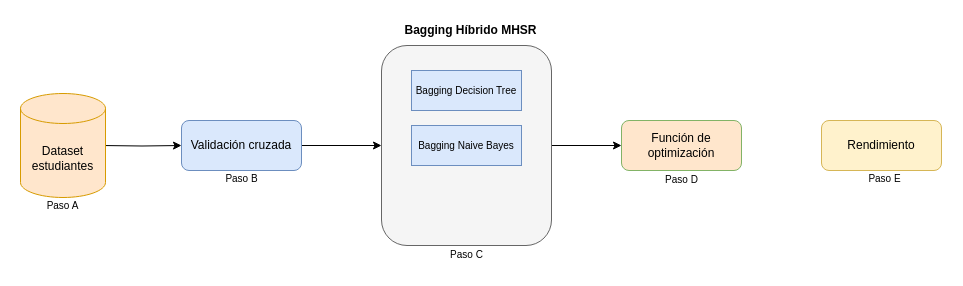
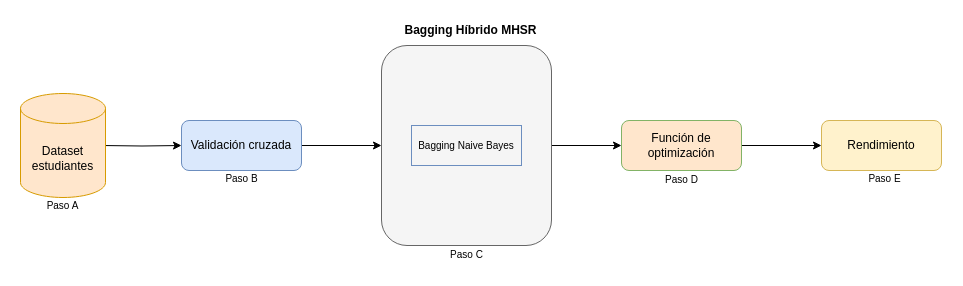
  <mxCell id="0" />
  <mxCell id="1" parent="0" />
  <mxCell id="2" style="edgeStyle=orthogonalEdgeStyle;rounded=0;orthogonalLoop=1;jettySize=auto;html=1;" parent="1" target="4" edge="1"><mxGeometry relative="1" as="geometry"><mxPoint x="181" y="150" as="targetPoint" /><mxPoint x="101" y="145" as="sourcePoint" /></mxGeometry></mxCell>
  <mxCell id="3" style="edgeStyle=orthogonalEdgeStyle;rounded=0;orthogonalLoop=1;jettySize=auto;html=1;" parent="1" source="4" target="6" edge="1"><mxGeometry relative="1" as="geometry"><mxPoint x="421" y="145" as="targetPoint" /></mxGeometry></mxCell>
  <mxCell id="4" value="Validación cruzada" style="rounded=1;whiteSpace=wrap;html=1;fillColor=#dae8fc;strokeColor=#6c8ebf;" parent="1" vertex="1"><mxGeometry x="181" y="120" width="120" height="50" as="geometry" /></mxCell>
  <mxCell id="5" style="edgeStyle=orthogonalEdgeStyle;rounded=0;orthogonalLoop=1;jettySize=auto;html=1;" parent="1" source="6" target="8" edge="1"><mxGeometry relative="1" as="geometry" /></mxCell>
  <mxCell id="6" value="" style="rounded=1;whiteSpace=wrap;html=1;align=center;fillColor=#f5f5f5;strokeColor=#666666;fontColor=#333333;" parent="1" vertex="1"><mxGeometry x="381" y="45" width="170" height="200" as="geometry" /></mxCell>
+ <mxCell id="7" style="edgeStyle=orthogonalEdgeStyle;rounded=0;orthogonalLoop=1;jettySize=auto;html=1;entryX=0;entryY=0.5;entryDx=0;entryDy=0;" parent="1" source="8" target="11" edge="1"><mxGeometry relative="1" as="geometry" /></mxCell>
  <mxCell id="8" value="Función de optimización" style="rounded=1;whiteSpace=wrap;html=1;fillColor=#ffe6cc;strokeColor=#82b366;" parent="1" vertex="1"><mxGeometry x="621" y="120" width="120" height="50" as="geometry" /></mxCell>
- <mxCell id="9" value="&lt;font style=&quot;font-size: 10px&quot;&gt;Bagging Decision Tree&lt;/font&gt;" style="rounded=0;whiteSpace=wrap;html=1;fillColor=#dae8fc;strokeColor=#6c8ebf;" parent="1" vertex="1"><mxGeometry x="411" y="70" width="110" height="40" as="geometry" /></mxCell>
- <mxCell id="10" value="&lt;font style=&quot;font-size: 10px&quot;&gt;Bagging Naive Bayes&lt;/font&gt;" style="rounded=0;whiteSpace=wrap;html=1;fillColor=#dae8fc;strokeColor=#6c8ebf;" parent="1" vertex="1"><mxGeometry x="411" y="125" width="110" height="40" as="geometry" /></mxCell>
+ <mxCell id="10" value="&lt;font style=&quot;font-size: 10px&quot;&gt;Bagging Naive Bayes&lt;/font&gt;" style="rounded=0;whiteSpace=wrap;html=1;fillColor=#f5f5f5;strokeColor=#6c8ebf;" parent="1" vertex="1"><mxGeometry x="411" y="125" width="110" height="40" as="geometry" /></mxCell>
  <mxCell id="11" value="Rendimiento" style="rounded=1;whiteSpace=wrap;html=1;fillColor=#fff2cc;strokeColor=#d6b656;" parent="1" vertex="1"><mxGeometry x="821" y="120" width="120" height="50" as="geometry" /></mxCell>
  <mxCell id="12" value="&lt;b&gt;Bagging Híbrido MHSR&lt;/b&gt;" style="text;html=1;strokeColor=none;fillColor=none;align=center;verticalAlign=middle;whiteSpace=wrap;rounded=0;" parent="1" vertex="1"><mxGeometry x="398" y="20" width="145" height="20" as="geometry" /></mxCell>
  <mxCell id="13" value="&lt;span&gt;Dataset estudiantes&lt;/span&gt;" style="shape=cylinder3;whiteSpace=wrap;html=1;boundedLbl=1;backgroundOutline=1;size=15;fillColor=#ffe6cc;strokeColor=#d79b00;" parent="1" vertex="1"><mxGeometry x="20" y="93" width="85" height="104" as="geometry" /></mxCell>
  <mxCell id="14" value="&lt;font style=&quot;font-size: 10px&quot;&gt;Paso A&lt;/font&gt;" style="text;html=1;strokeColor=none;fillColor=none;align=center;verticalAlign=middle;whiteSpace=wrap;rounded=0;" parent="1" vertex="1"><mxGeometry x="40.25" y="195" width="44.5" height="20" as="geometry" /></mxCell>
  <mxCell id="15" value="&lt;font style=&quot;font-size: 10px&quot;&gt;Paso B&lt;/font&gt;" style="text;html=1;strokeColor=none;fillColor=none;align=center;verticalAlign=middle;whiteSpace=wrap;rounded=0;" parent="1" vertex="1"><mxGeometry x="218.75" y="168" width="44.5" height="20" as="geometry" /></mxCell>
  <mxCell id="16" value="&lt;font style=&quot;font-size: 10px&quot;&gt;Paso C&lt;/font&gt;" style="text;html=1;strokeColor=none;fillColor=none;align=center;verticalAlign=middle;whiteSpace=wrap;rounded=0;" parent="1" vertex="1"><mxGeometry x="443.75" y="244" width="44.5" height="20" as="geometry" /></mxCell>
  <mxCell id="17" value="&lt;font style=&quot;font-size: 10px&quot;&gt;Paso D&lt;/font&gt;" style="text;html=1;strokeColor=none;fillColor=none;align=center;verticalAlign=middle;whiteSpace=wrap;rounded=0;" parent="1" vertex="1"><mxGeometry x="658.75" y="169" width="44.5" height="20" as="geometry" /></mxCell>
  <mxCell id="18" value="&lt;font style=&quot;font-size: 10px&quot;&gt;Paso E&lt;/font&gt;" style="text;html=1;strokeColor=none;fillColor=none;align=center;verticalAlign=middle;whiteSpace=wrap;rounded=0;" parent="1" vertex="1"><mxGeometry x="862" y="168" width="44.5" height="20" as="geometry" /></mxCell>
